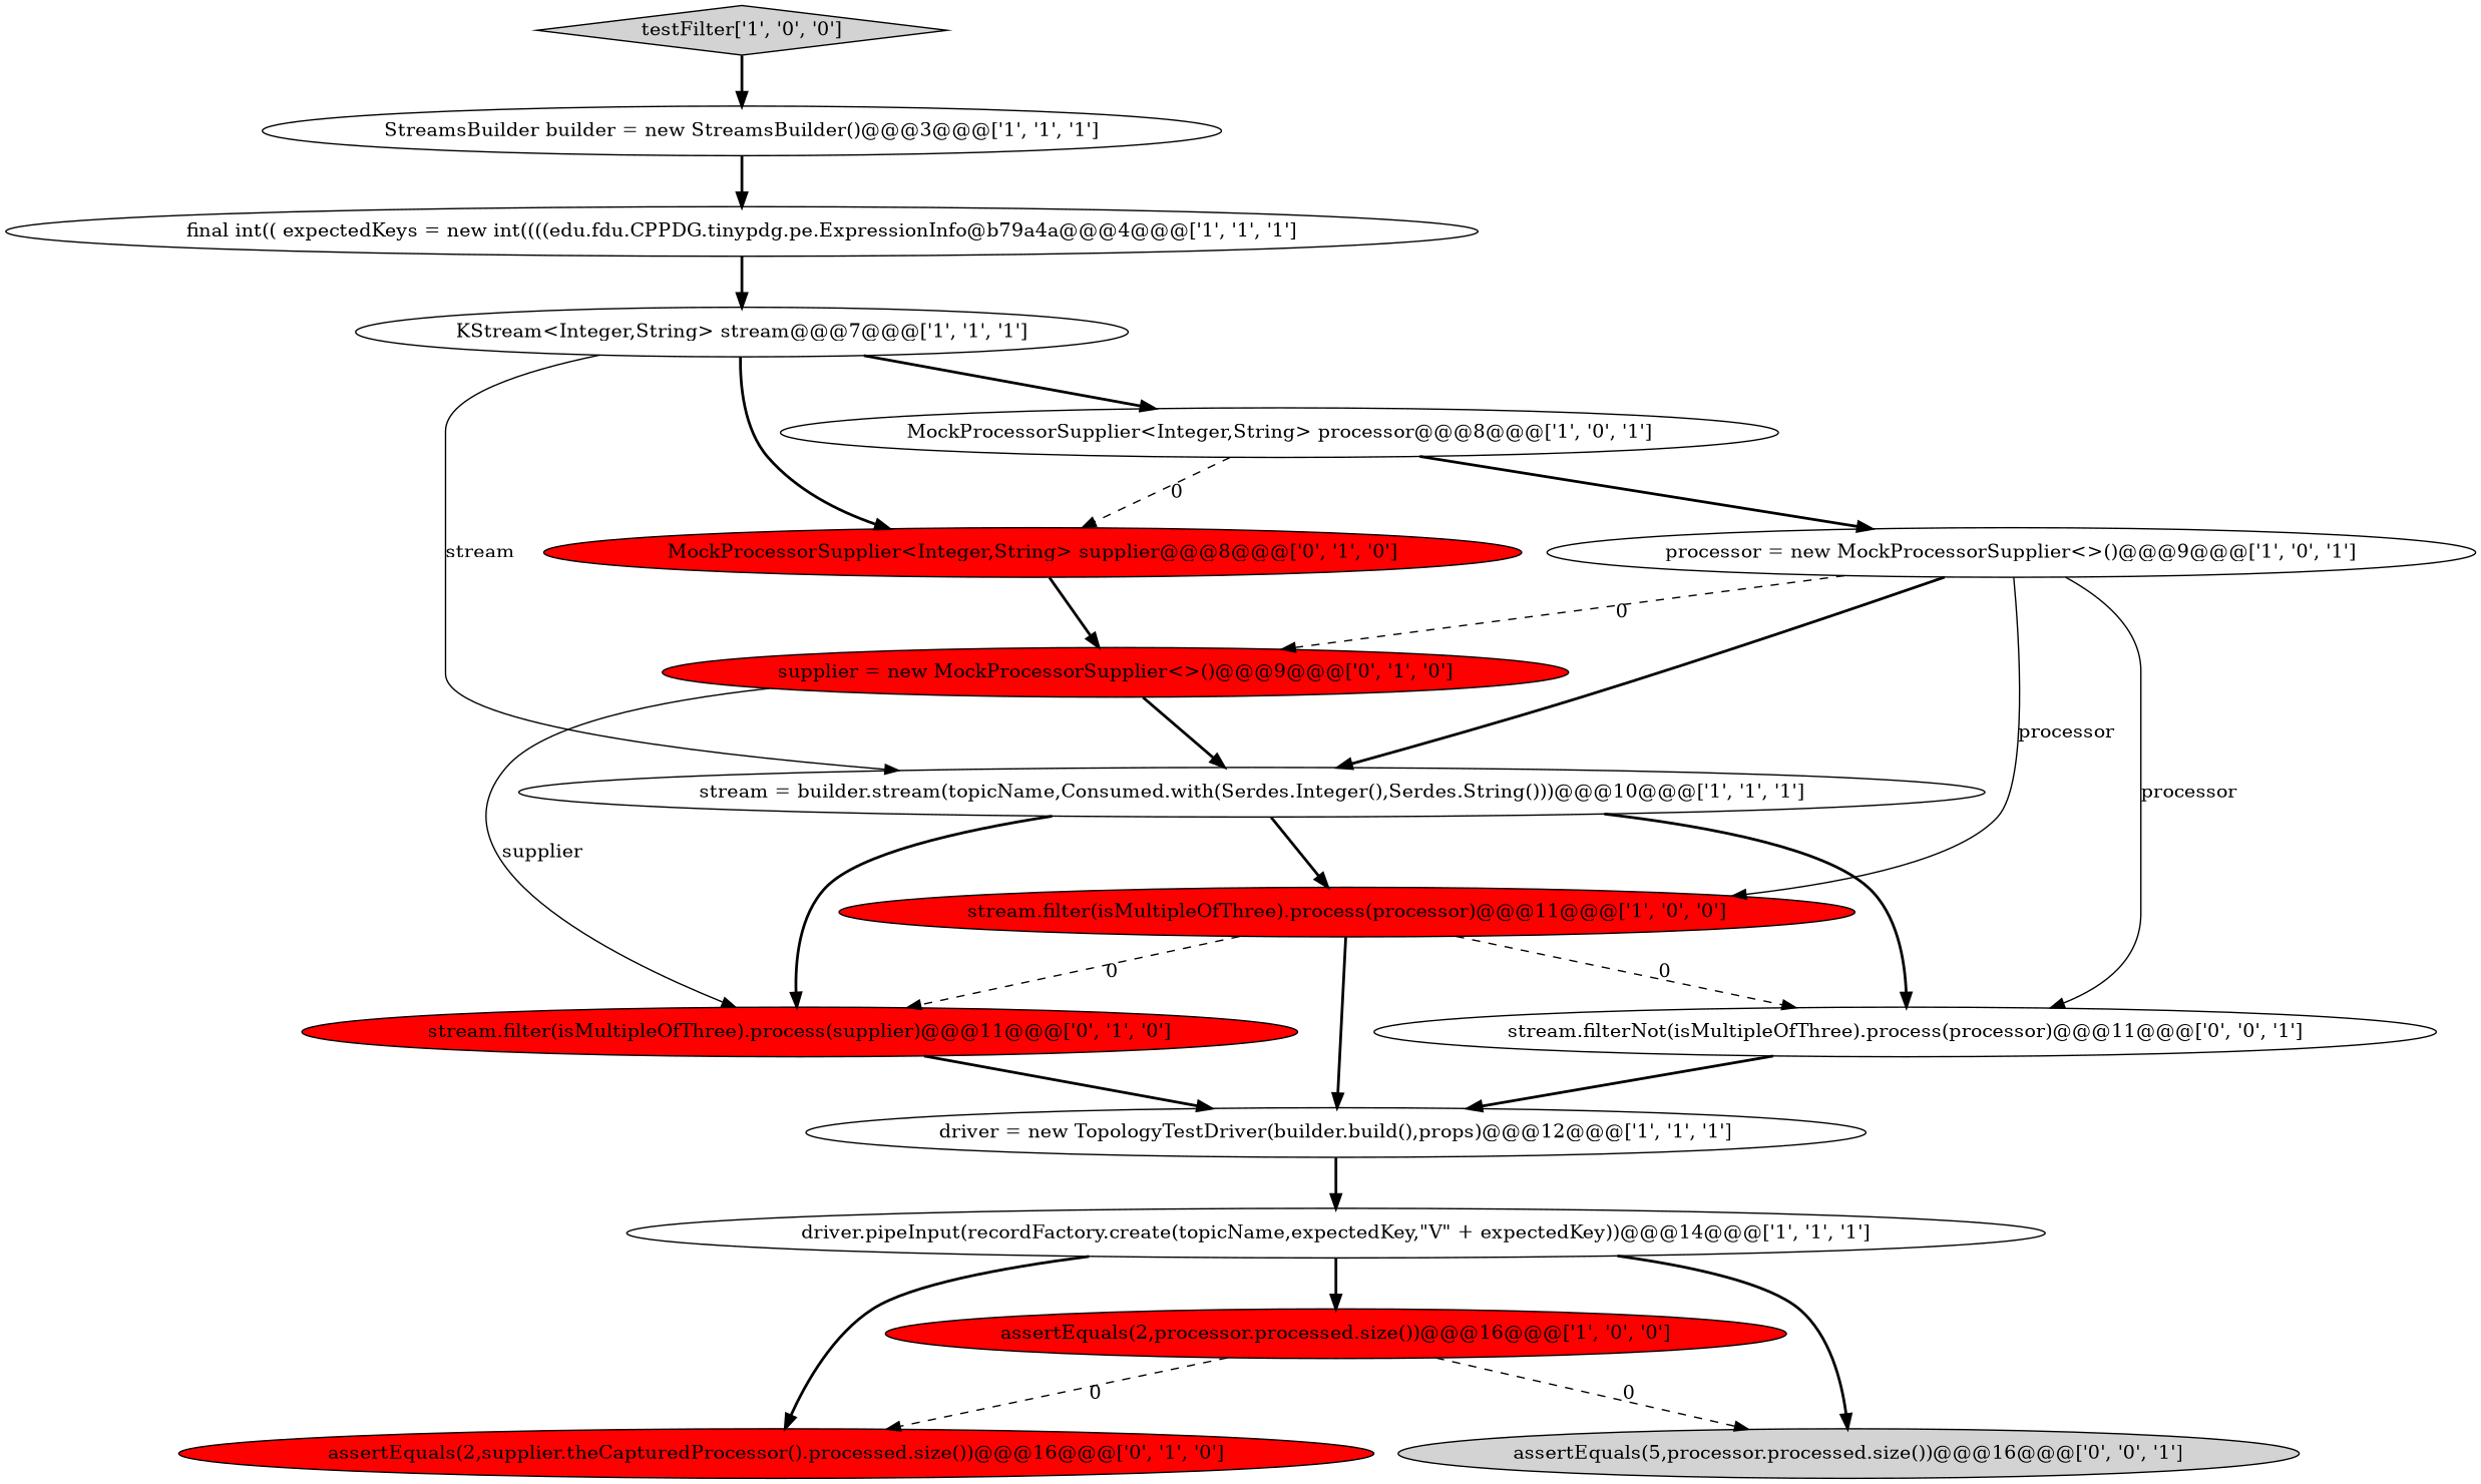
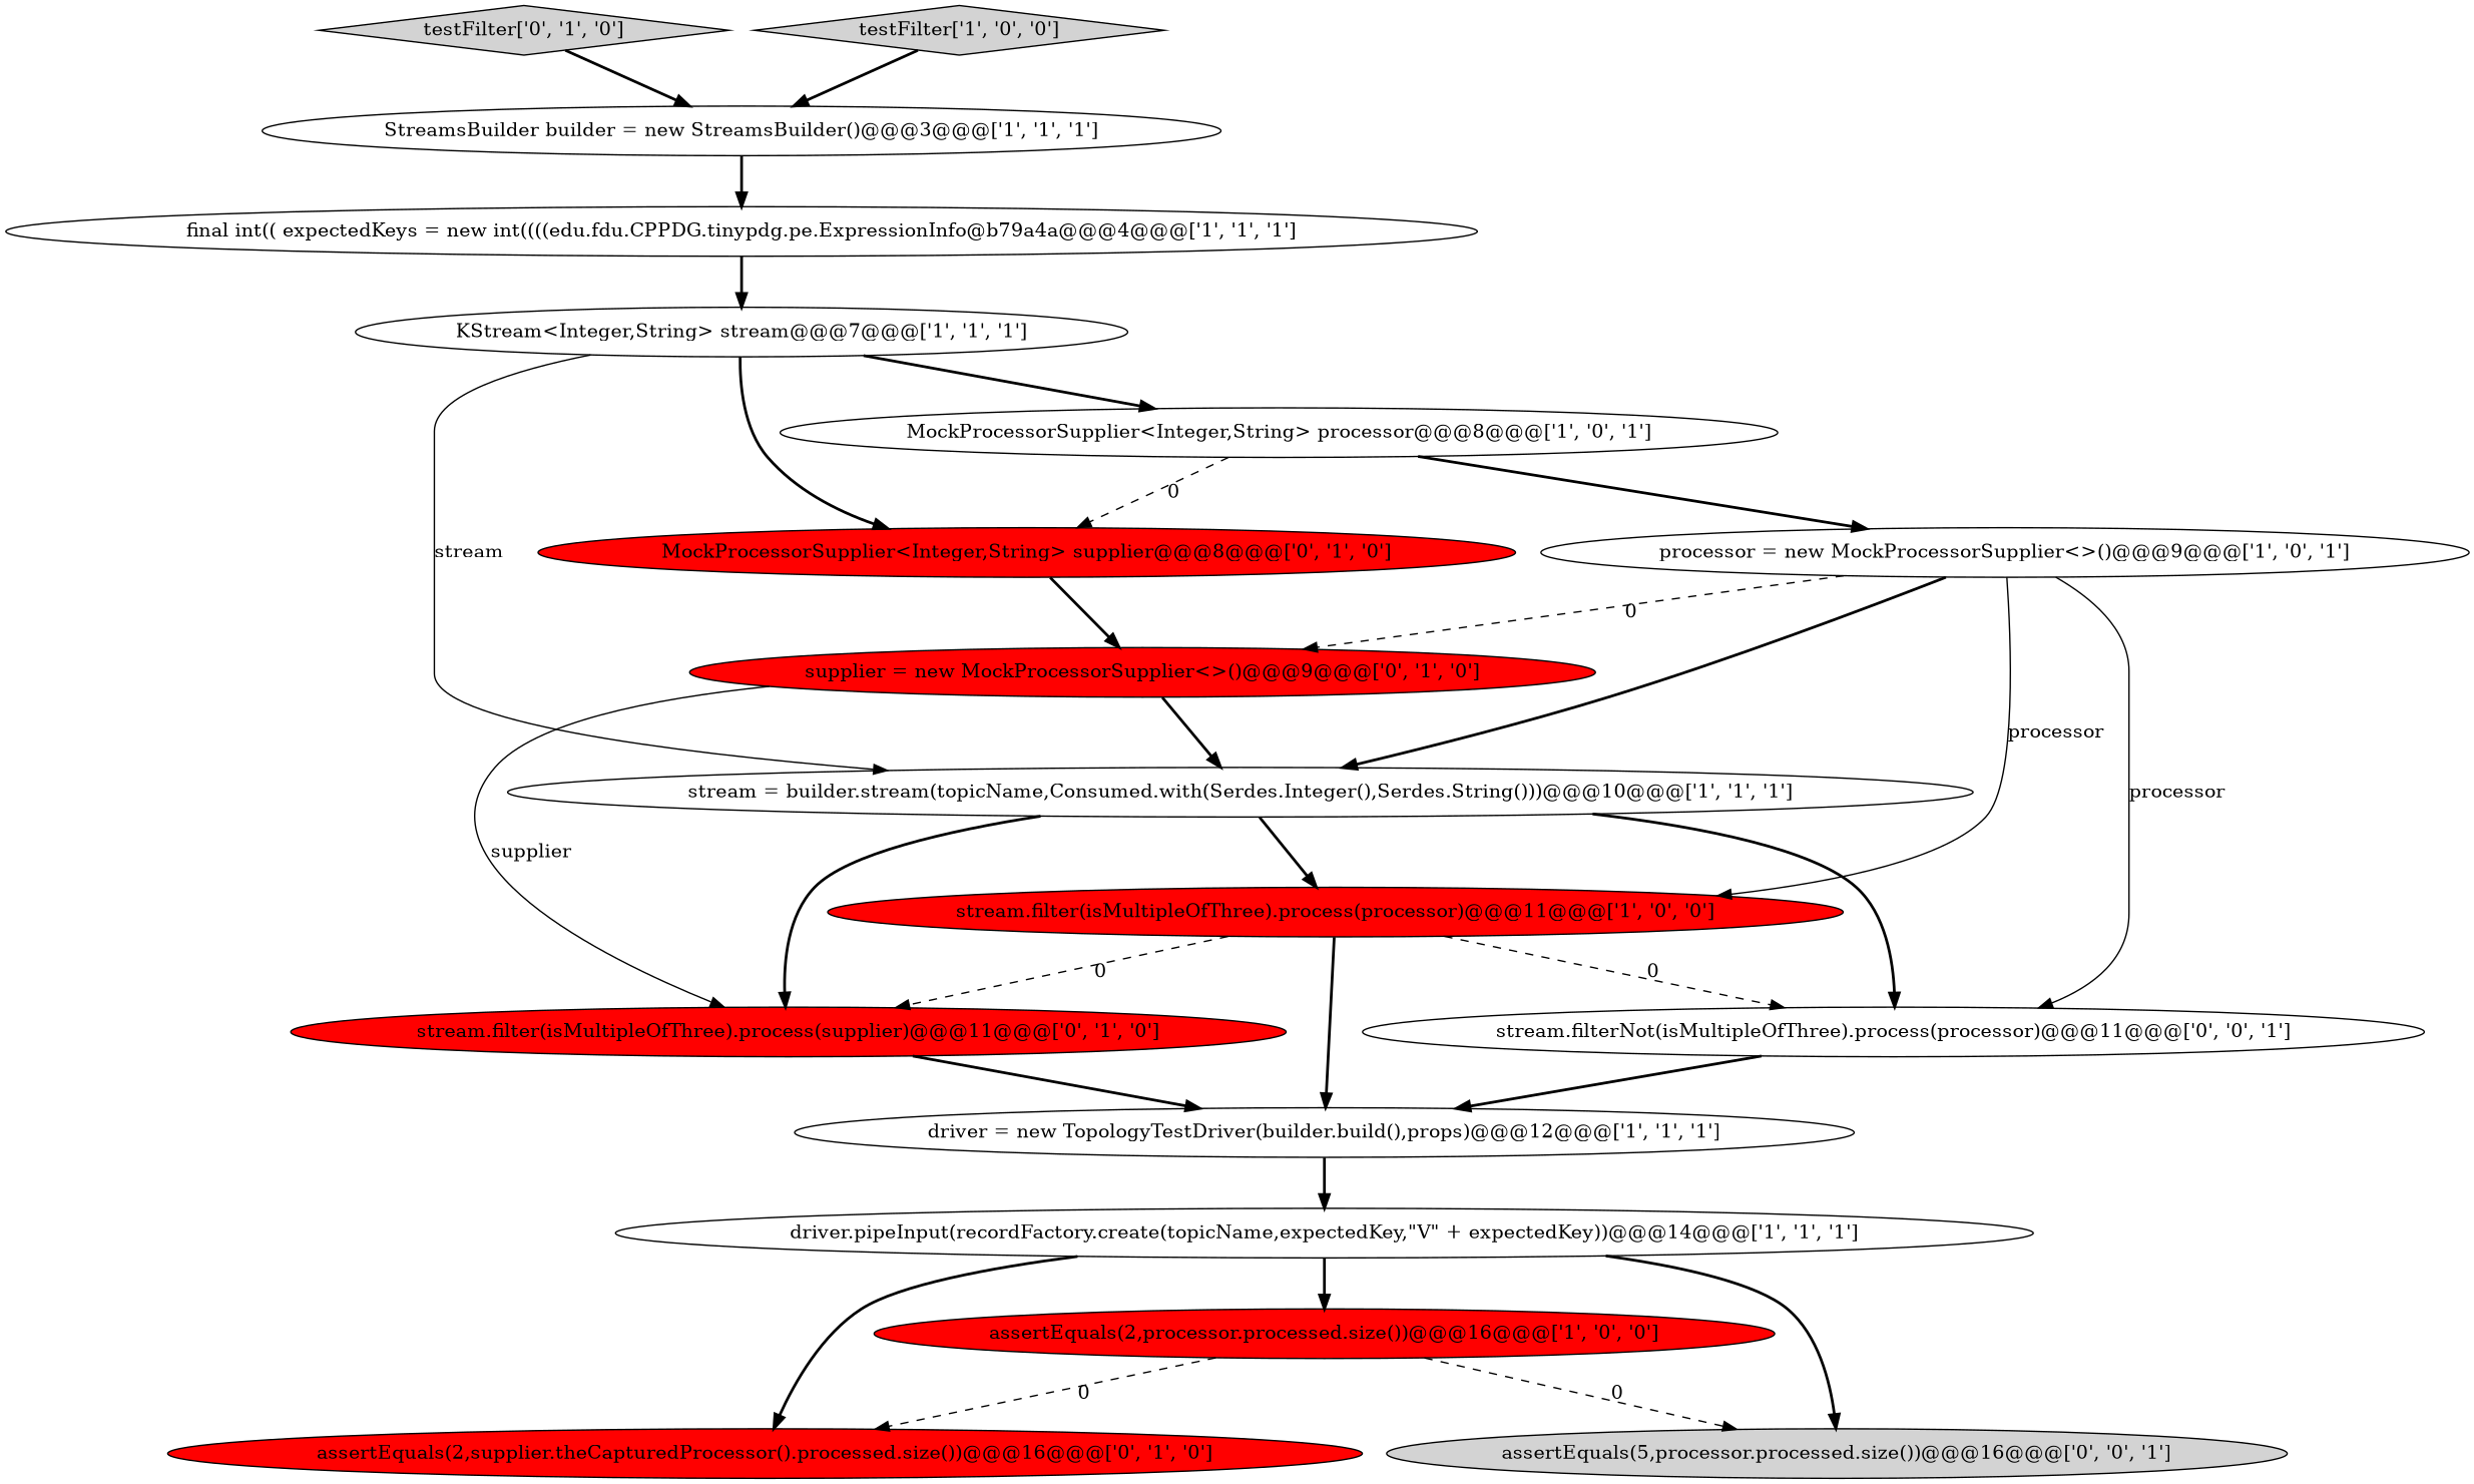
  digraph {
    fontname="DejaVu Serif"
    node [fillcolor=white fontname="DejaVu Serif" shape=ellipse style=filled]
    edge [fontname="DejaVu Serif" style=bold]
+   n1 [fillcolor=lightgray label="testFilter['0', '1', '0']" shape=diamond]
    n2 [label="StreamsBuilder builder = new StreamsBuilder()@@@3@@@['1', '1', '1']"]
    n3 [label="final int(( expectedKeys = new int((((edu.fdu.CPPDG.tinypdg.pe.ExpressionInfo@b79a4a@@@4@@@['1', '1', '1']"]
    n4 [label="stream = builder.stream(topicName,Consumed.with(Serdes.Integer(),Serdes.String()))@@@10@@@['1', '1', '1']"]
    n5 [fillcolor=red label="stream.filter(isMultipleOfThree).process(supplier)@@@11@@@['0', '1', '0']"]
    n6 [label="stream.filterNot(isMultipleOfThree).process(processor)@@@11@@@['0', '0', '1']"]
    n7 [fillcolor=red label="stream.filter(isMultipleOfThree).process(processor)@@@11@@@['1', '0', '0']"]
    n8 [label="driver = new TopologyTestDriver(builder.build(),props)@@@12@@@['1', '1', '1']"]
    n9 [fillcolor=red label="assertEquals(2,supplier.theCapturedProcessor().processed.size())@@@16@@@['0', '1', '0']"]
    n10 [label="processor = new MockProcessorSupplier<>()@@@9@@@['1', '0', '1']"]
    n11 [fillcolor=red label="supplier = new MockProcessorSupplier<>()@@@9@@@['0', '1', '0']"]
    n12 [label="driver.pipeInput(recordFactory.create(topicName,expectedKey,\"V\" + expectedKey))@@@14@@@['1', '1', '1']"]
    n13 [label="KStream<Integer,String> stream@@@7@@@['1', '1', '1']"]
    n14 [fillcolor=red label="MockProcessorSupplier<Integer,String> supplier@@@8@@@['0', '1', '0']"]
    n15 [label="MockProcessorSupplier<Integer,String> processor@@@8@@@['1', '0', '1']"]
    n16 [fillcolor=lightgray label="assertEquals(5,processor.processed.size())@@@16@@@['0', '0', '1']"]
    n17 [fillcolor=red label="assertEquals(2,processor.processed.size())@@@16@@@['1', '0', '0']"]
    n18 [fillcolor=lightgray label="testFilter['1', '0', '0']" shape=diamond]
+   n1 -> n2
    n2 -> n3
    n3 -> n13
    n4 -> n5
    n4 -> n6
    n4 -> n7
    n5 -> n8
    n6 -> n8
    n7 -> n5 [label=0 style=dashed]
    n7 -> n6 [label=0 style=dashed]
    n7 -> n8
    n8 -> n12
    n10 -> n4
    n10 -> n6 [label=processor style=solid]
    n10 -> n7 [label=processor style=solid]
    n10 -> n11 [label=0 style=dashed]
    n11 -> n4
    n11 -> n5 [label=supplier style=solid]
    n12 -> n9
    n12 -> n16
    n12 -> n17
    n13 -> n4 [label=stream style=solid]
    n13 -> n14
    n13 -> n15
    n14 -> n11
    n15 -> n10
    n15 -> n14 [label=0 style=dashed]
    n17 -> n9 [label=0 style=dashed]
    n17 -> n16 [label=0 style=dashed]
    n18 -> n2
  }
